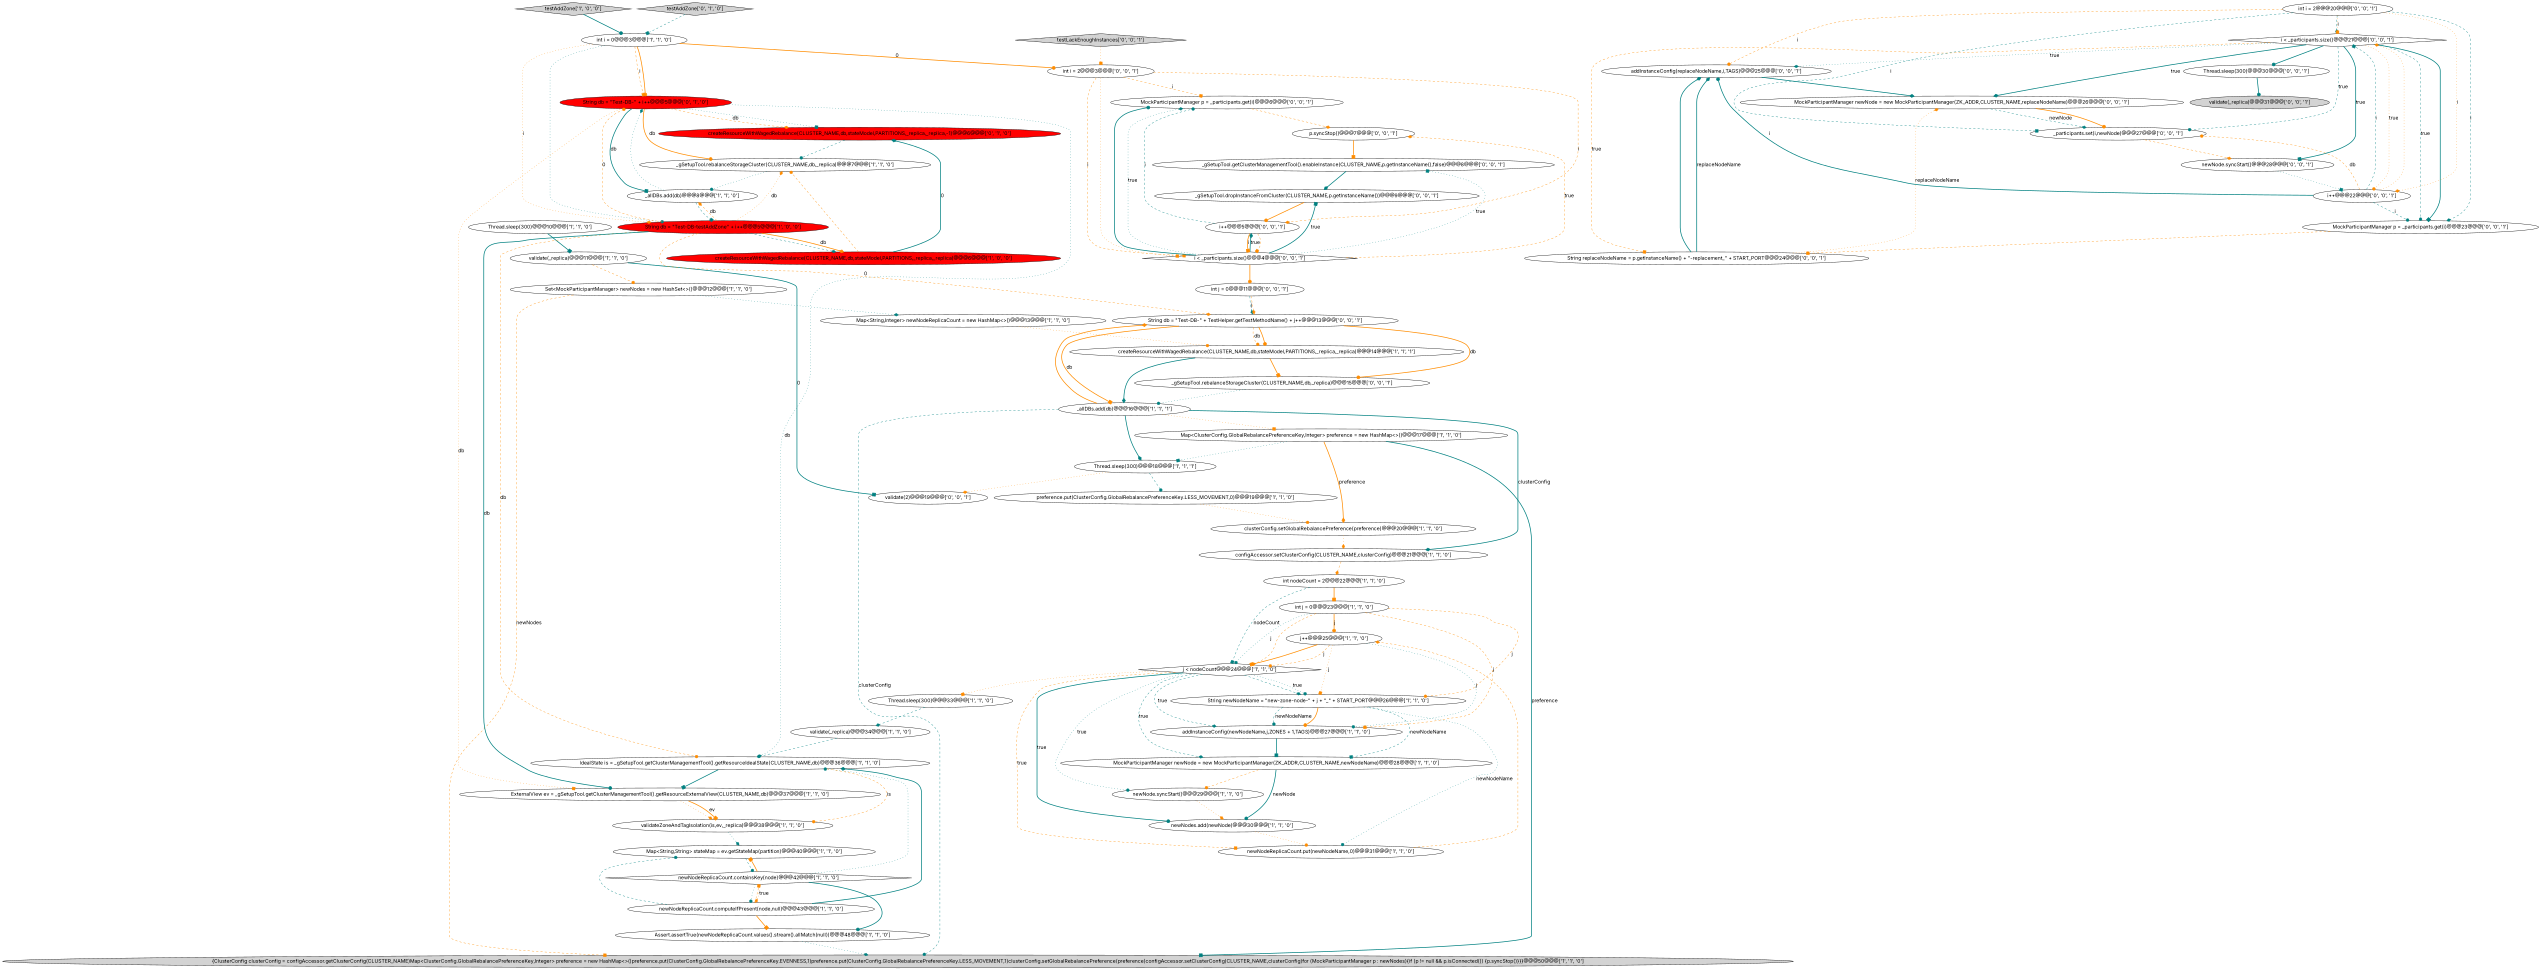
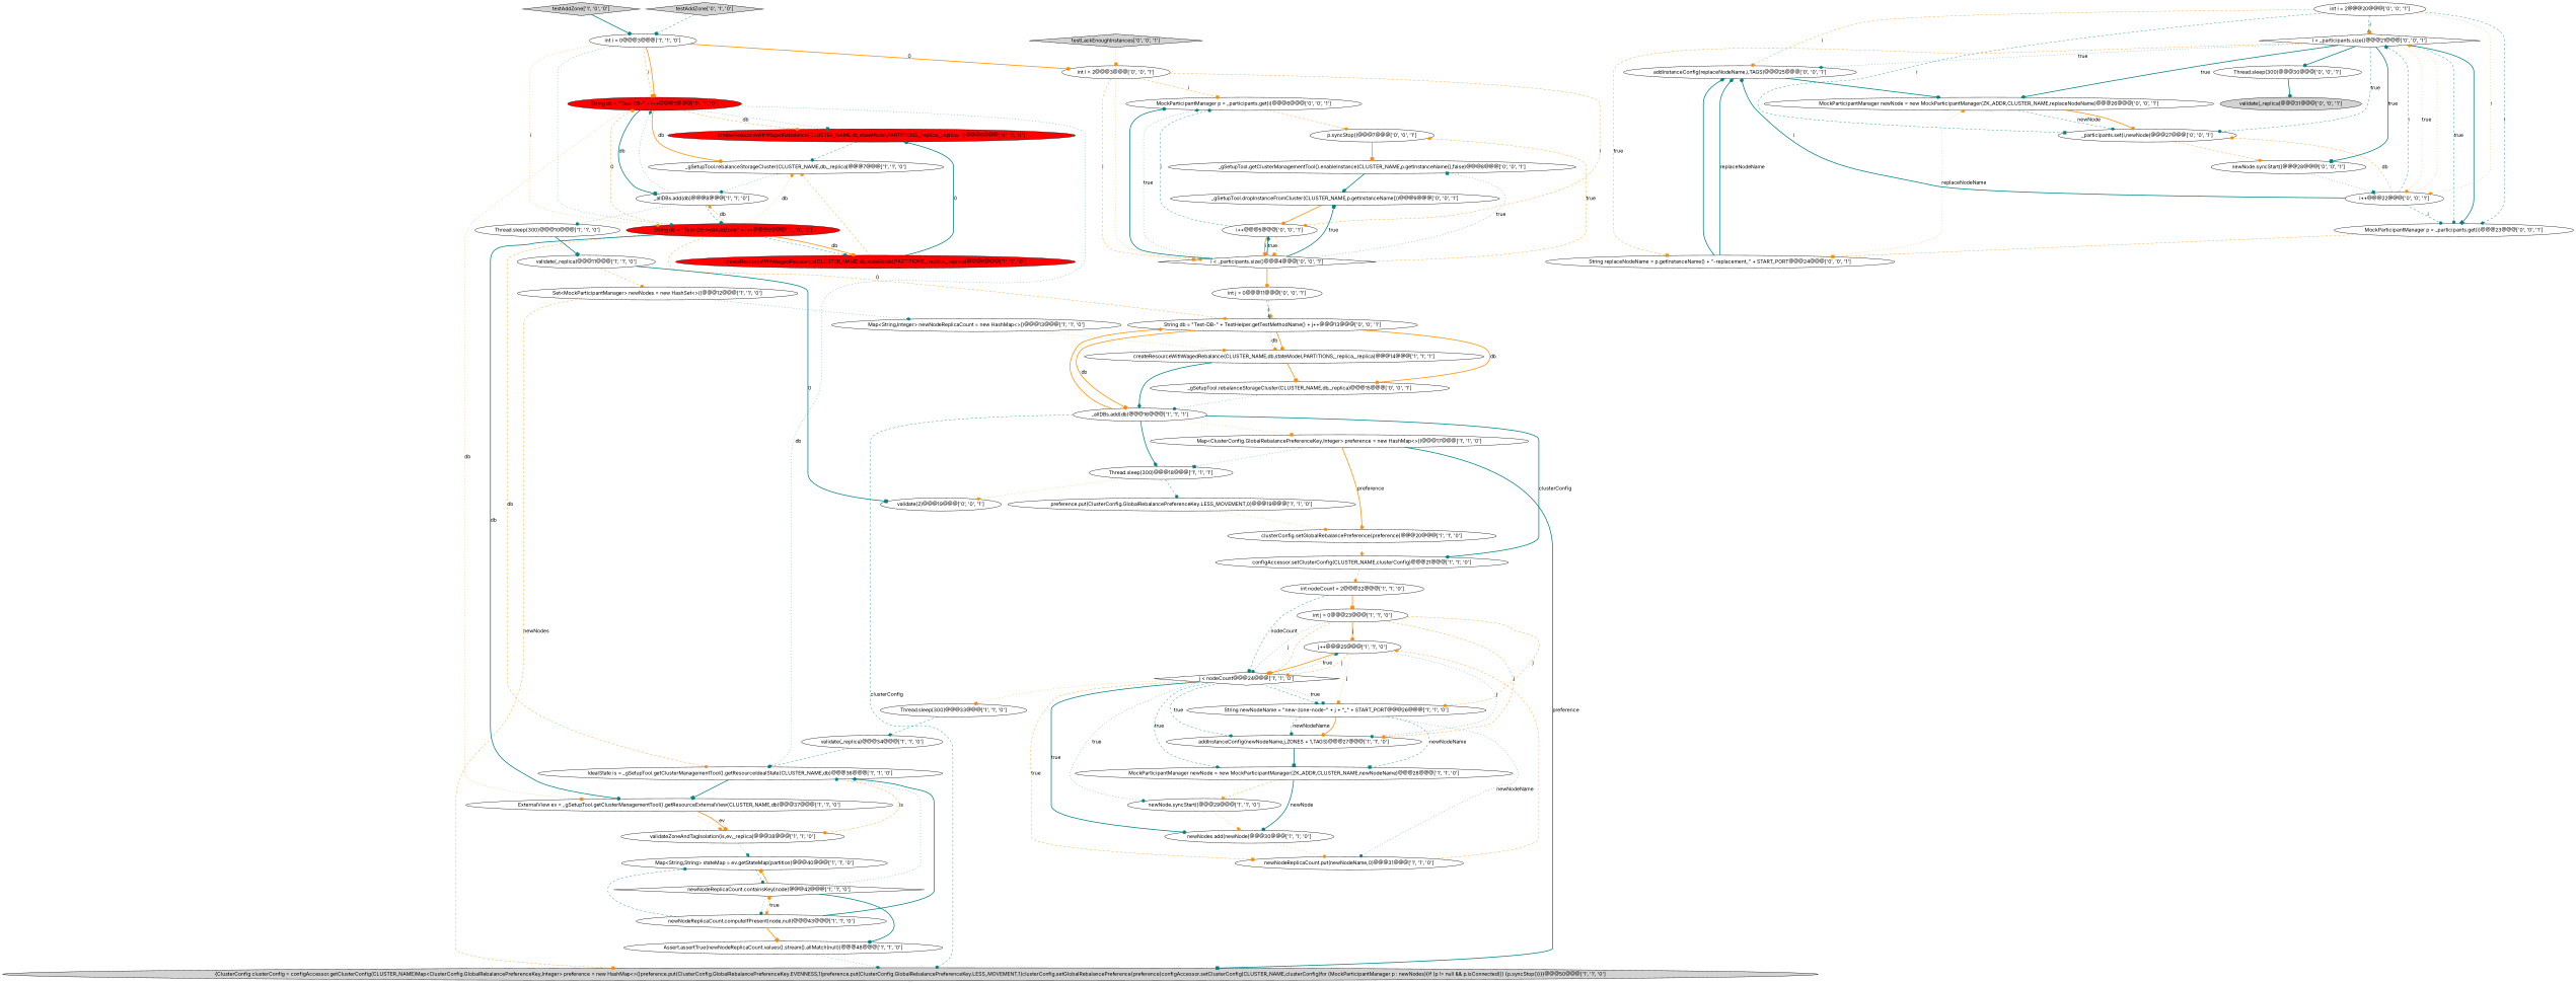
  digraph {
    fontname=Inter
    node [fillcolor=white fontname=Inter shape=ellipse style=filled]
    edge [arrowhead=dot color=teal fontname=Inter style=dashed]
    n1 [label="MockParticipantManager p = _participants.get(i)@@@6@@@['0', '0', '1']"]
    n2 [label="p.syncStop()@@@7@@@['0', '0', '1']"]
    n3 [label="_gSetupTool.getClusterManagementTool().enableInstance(CLUSTER_NAME,p.getInstanceName(),false)@@@8@@@['0', '0', '1']"]
    n4 [label="Thread.sleep(300)@@@10@@@['1', '1', '0']"]
    n5 [label="validate(_replica)@@@11@@@['1', '1', '0']"]
    n6 [label="validate(2)@@@19@@@['0', '0', '1']"]
    n7 [label="Set<MockParticipantManager> newNodes = new HashSet<>()@@@12@@@['1', '1', '0']"]
    n8 [label="MockParticipantManager newNode = new MockParticipantManager(ZK_ADDR,CLUSTER_NAME,newNodeName)@@@28@@@['1', '1', '0']"]
    n9 [label="newNode.syncStart()@@@29@@@['1', '1', '0']"]
    n10 [label="newNodes.add(newNode)@@@30@@@['1', '1', '0']"]
    n11 [label="newNodeReplicaCount.put(newNodeName,0)@@@31@@@['1', '1', '0']"]
    n12 [fillcolor=lightgray label="testAddZone['1', '0', '0']" shape=diamond]
    n13 [label="int i = 0@@@3@@@['1', '1', '0']"]
    n14 [fillcolor=red label="String db = \"Test-DB-\" + i++@@@5@@@['0', '1', '0']"]
    n15 [fillcolor=red label="String db = \"Test-DB-testAddZone\" + i++@@@5@@@['1', '0', '0']"]
    n16 [label="int i = 2@@@3@@@['0', '0', '1']"]
    n17 [label="newNodeReplicaCount.containsKey(node)@@@42@@@['1', '1', '0']" shape=diamond]
    n18 [label="Assert.assertTrue(newNodeReplicaCount.values().stream().allMatch(null))@@@48@@@['1', '1', '0']"]
    n19 [label="newNodeReplicaCount.computeIfPresent(node,null)@@@43@@@['1', '1', '0']"]
    n20 [label="Map<String,String> stateMap = ev.getStateMap(partition)@@@40@@@['1', '1', '0']"]
    n21 [label="IdealState is = _gSetupTool.getClusterManagementTool().getResourceIdealState(CLUSTER_NAME,db)@@@36@@@['1', '1', '0']"]
    n22 [fillcolor=lightgray label="{ClusterConfig clusterConfig = configAccessor.getClusterConfig(CLUSTER_NAME)Map<ClusterConfig.GlobalRebalancePreferenceKey,Integer> preference = new HashMap<>()preference.put(ClusterConfig.GlobalRebalancePreferenceKey.EVENNESS,1)preference.put(ClusterConfig.GlobalRebalancePreferenceKey.LESS_MOVEMENT,1)clusterConfig.setGlobalRebalancePreference(preference)configAccessor.setClusterConfig(CLUSTER_NAME,clusterConfig)for (MockParticipantManager p : newNodes){if (p != null && p.isConnected()) {p.syncStop()}}}@@@50@@@['1', '1', '0']"]
    n23 [label="ExternalView ev = _gSetupTool.getClusterManagementTool().getResourceExternalView(CLUSTER_NAME,db)@@@37@@@['1', '1', '0']"]
    n24 [label="validateZoneAndTagIsolation(is,ev,_replica)@@@38@@@['1', '1', '0']"]
    n25 [label="int j = 0@@@11@@@['0', '0', '1']"]
    n26 [label="String db = \"Test-DB-\" + TestHelper.getTestMethodName() + j++@@@13@@@['0', '0', '1']"]
    n27 [label="createResourceWithWagedRebalance(CLUSTER_NAME,db,stateModel,PARTITIONS,_replica,_replica)@@@14@@@['1', '1', '1']"]
    n28 [label="_gSetupTool.rebalanceStorageCluster(CLUSTER_NAME,db,_replica)@@@15@@@['0', '0', '1']"]
    n29 [label="_allDBs.add(db)@@@16@@@['1', '1', '1']"]
    n30 [label="_gSetupTool.dropInstanceFromCluster(CLUSTER_NAME,p.getInstanceName())@@@9@@@['0', '0', '1']"]
    n31 [fillcolor=lightgray label="testAddZone['0', '1', '0']" shape=diamond]
    n32 [label="Map<String,Integer> newNodeReplicaCount = new HashMap<>()@@@13@@@['1', '1', '0']"]
    n33 [label="int j = 0@@@23@@@['1', '1', '0']"]
    n34 [label="j++@@@25@@@['1', '1', '0']"]
    n35 [label="String newNodeName = \"new-zone-node-\" + j + \"_\" + START_PORT@@@26@@@['1', '1', '0']"]
    n36 [label="j < nodeCount@@@24@@@['1', '1', '0']" shape=diamond]
    n37 [label="addInstanceConfig(newNodeName,j,ZONES + 1,TAGS)@@@27@@@['1', '1', '0']"]
    n38 [label="Thread.sleep(300)@@@33@@@['1', '1', '0']"]
    n39 [fillcolor=red label="createResourceWithWagedRebalance(CLUSTER_NAME,db,stateModel,PARTITIONS,_replica,_replica,-1)@@@6@@@['0', '1', '0']"]
    n40 [label="_gSetupTool.rebalanceStorageCluster(CLUSTER_NAME,db,_replica)@@@7@@@['1', '1', '0']"]
    n41 [label="_allDBs.add(db)@@@8@@@['1', '1', '0']"]
    n42 [fillcolor=red label="createResourceWithWagedRebalance(CLUSTER_NAME,db,stateModel,PARTITIONS,_replica,_replica)@@@6@@@['1', '0', '0']"]
    n43 [label="i < _participants.size()@@@4@@@['0', '0', '1']" shape=diamond]
    n44 [label="i++@@@5@@@['0', '0', '1']"]
    n45 [fillcolor=lightgray label="testLackEnoughInstances['0', '0', '1']" shape=diamond]
    n46 [label="i < _participants.size()@@@21@@@['0', '0', '1']" shape=diamond]
    n47 [label="addInstanceConfig(replaceNodeName,i,TAGS)@@@25@@@['0', '0', '1']"]
    n48 [label="i++@@@22@@@['0', '0', '1']"]
    n49 [label="MockParticipantManager p = _participants.get(i)@@@23@@@['0', '0', '1']"]
    n50 [label="newNode.syncStart()@@@28@@@['0', '0', '1']"]
    n51 [label="_participants.set(i,newNode)@@@27@@@['0', '0', '1']"]
    n52 [label="MockParticipantManager newNode = new MockParticipantManager(ZK_ADDR,CLUSTER_NAME,replaceNodeName)@@@26@@@['0', '0', '1']"]
    n53 [label="Thread.sleep(300)@@@30@@@['0', '0', '1']"]
    n54 [label="String replaceNodeName = p.getInstanceName() + \"-replacement_\" + START_PORT@@@24@@@['0', '0', '1']"]
    n55 [fillcolor=lightgray label="validate(_replica)@@@31@@@['0', '0', '1']"]
    n56 [label="int i = 2@@@20@@@['0', '0', '1']"]
    n57 [label="configAccessor.setClusterConfig(CLUSTER_NAME,clusterConfig)@@@21@@@['1', '1', '0']"]
    n58 [label="Map<ClusterConfig.GlobalRebalancePreferenceKey,Integer> preference = new HashMap<>()@@@17@@@['1', '1', '0']"]
    n59 [label="Thread.sleep(300)@@@18@@@['1', '1', '1']"]
    n60 [label="int nodeCount = 2@@@22@@@['1', '1', '0']"]
    n61 [label="clusterConfig.setGlobalRebalancePreference(preference)@@@20@@@['1', '1', '0']"]
    n62 [label="validate(_replica)@@@34@@@['1', '1', '0']"]
    n63 [label="preference.put(ClusterConfig.GlobalRebalancePreferenceKey.LESS_MOVEMENT,0)@@@19@@@['1', '1', '0']"]
    n1 -> n2 [arrowhead=diamond color=darkorange]
    n2 -> n3 [arrowhead=box color=darkorange style=bold]
    n3 -> n30 [arrowhead=diamond style=bold]
    n4 -> n5 [arrowhead=box style=bold]
    n5 -> n6 [arrowhead=box label=0 style=bold]
    n5 -> n7 [color=darkorange]
    n7 -> n22 [arrowhead=box color=darkorange label=newNodes]
    n7 -> n32 [arrowhead=diamond style=dotted]
    n8 -> n9 [color=darkorange]
    n8 -> n10 [label=newNode style=bold]
    n9 -> n10 [arrowhead=diamond color=darkorange style=dotted]
    n10 -> n11 [color=darkorange style=dotted]
    n11 -> n34 [arrowhead=diamond color=darkorange]
    n12 -> n13 [style=bold]
    n13 -> n14 [color=darkorange style=bold]
    n13 -> n14 [arrowhead=box color=darkorange label=i]
    n13 -> n15 [style=dotted]
    n13 -> n15 [arrowhead=diamond color=darkorange label=i style=dotted]
    n13 -> n16 [color=darkorange label=0 style=bold]
    n14 -> n21 [arrowhead=diamond label=db style=dotted]
    n14 -> n23 [arrowhead=box color=darkorange label=db style=dotted]
    n14 -> n39 [arrowhead=box style=dotted]
    n14 -> n39 [arrowhead=diamond color=darkorange label=db]
    n14 -> n40 [color=darkorange label=db style=bold]
    n14 -> n41 [arrowhead=box label=db style=bold]
    n15 -> n14 [color=darkorange label=0]
    n15 -> n21 [color=darkorange label=db]
    n15 -> n23 [label=db style=bold]
    n15 -> n26 [arrowhead=diamond color=darkorange label=0]
    n15 -> n40 [arrowhead=diamond color=darkorange label=db style=dotted]
    n15 -> n41 [arrowhead=diamond color=darkorange label=db]
    n15 -> n42 [arrowhead=diamond]
    n15 -> n42 [arrowhead=diamond color=darkorange label=db style=bold]
    n16 -> n1 [arrowhead=box color=darkorange label=i]
    n16 -> n43 [arrowhead=box color=darkorange label=i]
    n16 -> n43 [arrowhead=box color=darkorange style=dotted]
    n16 -> n44 [arrowhead=diamond color=darkorange label=i]
    n17 -> n18 [style=bold]
    n17 -> n19 [arrowhead=diamond color=darkorange label=true style=dotted]
    n17 -> n19 [style=dotted]
    n17 -> n20 [arrowhead=box color=darkorange style=bold]
    n17 -> n21 [style=dotted]
    n18 -> n22 [arrowhead=diamond style=dotted]
    n19 -> n17 [arrowhead=box color=darkorange]
    n19 -> n18 [arrowhead=box color=darkorange style=bold]
    n19 -> n20
    n19 -> n21 [arrowhead=diamond style=bold]
    n20 -> n17
    n21 -> n23 [arrowhead=box style=bold]
    n21 -> n24 [color=darkorange label=is]
    n23 -> n24 [arrowhead=diamond color=darkorange style=dotted]
    n23 -> n24 [arrowhead=box color=darkorange label=ev style=bold]
    n24 -> n20 [arrowhead=diamond style=dotted]
    n25 -> n26 [arrowhead=diamond label=j]
    n25 -> n26 [arrowhead=diamond color=darkorange]
    n26 -> n27 [color=darkorange style=bold]
    n26 -> n27 [color=darkorange label=db]
    n26 -> n28 [color=darkorange label=db style=bold]
    n26 -> n29 [arrowhead=box color=darkorange label=db style=bold]
    n27 -> n28 [arrowhead=box color=darkorange style=bold]
    n27 -> n29 [arrowhead=diamond style=bold]
    n28 -> n29 [style=dotted]
    n29 -> n22 [label=clusterConfig]
    n29 -> n26 [arrowhead=diamond color=darkorange style=bold]
    n29 -> n57 [arrowhead=diamond label=clusterConfig style=bold]
    n29 -> n58 [arrowhead=box color=darkorange style=dotted]
    n29 -> n59 [arrowhead=diamond style=bold]
    n30 -> n44 [color=darkorange style=bold]
    n31 -> n13 [arrowhead=box]
    n32 -> n27 [color=darkorange style=dotted]
    n33 -> n34 [color=darkorange label=j style=bold]
    n33 -> n35 [color=darkorange label=j]
    n33 -> n36 [arrowhead=diamond color=darkorange]
    n33 -> n36 [label=j style=dotted]
    n33 -> n37 [arrowhead=box color=darkorange label=j]
    n34 -> n35 [arrowhead=box color=darkorange label=j style=dotted]
    n34 -> n36 [color=darkorange label=j]
    n34 -> n36 [arrowhead=box color=darkorange style=bold]
    n34 -> n37 [label=j style=dotted]
    n35 -> n8 [arrowhead=box label=newNodeName]
    n35 -> n11 [label=newNodeName style=dotted]
    n35 -> n37 [color=darkorange style=bold]
    n35 -> n37 [label=newNodeName]
    n36 -> n8 [arrowhead=diamond label=true]
    n36 -> n9 [label=true style=dotted]
    n36 -> n10 [label=true style=bold]
    n36 -> n11 [arrowhead=box color=darkorange label=true]
+   n36 -> n34 [arrowhead=diamond label=true style=dotted]
    n36 -> n35 [arrowhead=diamond]
    n36 -> n35 [label=true style=dotted]
    n36 -> n37 [arrowhead=diamond label=true]
    n36 -> n38 [arrowhead=box color=darkorange style=dotted]
    n37 -> n8 [arrowhead=box style=bold]
    n38 -> n62 [arrowhead=diamond]
    n39 -> n40
    n40 -> n41 [style=dotted]
+   n41 -> n4 [style=dotted]
    n41 -> n14 [arrowhead=diamond style=dotted]
    n41 -> n15 [arrowhead=box]
    n42 -> n39 [arrowhead=diamond label=0 style=bold]
    n42 -> n40 [color=darkorange]
    n43 -> n1 [style=bold]
    n43 -> n1 [arrowhead=diamond label=true style=dotted]
    n43 -> n2 [arrowhead=diamond color=darkorange label=true]
    n43 -> n3 [arrowhead=box label=true style=dotted]
    n43 -> n25 [color=darkorange style=bold]
    n43 -> n30 [arrowhead=box label=true style=bold]
    n43 -> n44 [arrowhead=diamond label=true style=bold]
    n44 -> n1 [label=i]
    n44 -> n43 [arrowhead=box color=darkorange label=i style=bold]
    n44 -> n43 [arrowhead=box color=darkorange]
    n45 -> n16 [arrowhead=box color=darkorange style=dotted]
    n46 -> n47 [arrowhead=diamond label=true style=dotted]
    n46 -> n48 [color=darkorange label=true style=dotted]
    n46 -> n49 [label=true]
    n46 -> n49 [arrowhead=box style=bold]
    n46 -> n50 [arrowhead=box label=true style=bold]
    n46 -> n51 [label=true]
    n46 -> n52 [arrowhead=diamond label=true style=bold]
    n46 -> n53 [style=bold]
    n46 -> n54 [arrowhead=box color=darkorange label=true]
    n47 -> n52 [arrowhead=diamond style=bold]
    n48 -> n46 [arrowhead=diamond color=darkorange style=dotted]
    n48 -> n46 [arrowhead=box label=i]
    n48 -> n47 [label=i style=bold]
    n48 -> n49 [label=i]
    n48 -> n51 [color=darkorange label=db]
    n49 -> n54 [arrowhead=box color=darkorange]
    n50 -> n48 [arrowhead=box style=dotted]
    n51 -> n50 [arrowhead=diamond color=darkorange]
    n52 -> n51 [arrowhead=diamond label=newNode]
    n52 -> n51 [color=darkorange style=bold]
    n53 -> n55 [style=bold]
    n54 -> n47 [arrowhead=diamond style=bold]
    n54 -> n47 [arrowhead=diamond label=replaceNodeName style=bold]
    n54 -> n52 [arrowhead=diamond color=darkorange label=replaceNodeName style=dotted]
    n56 -> n46 [arrowhead=diamond]
    n56 -> n46 [arrowhead=box color=darkorange label=i style=dotted]
    n56 -> n47 [color=darkorange label=i]
    n56 -> n48 [arrowhead=diamond color=darkorange label=i style=dotted]
    n56 -> n49 [arrowhead=diamond label=i]
    n56 -> n51 [arrowhead=box label=i]
    n57 -> n60 [arrowhead=diamond color=darkorange]
    n58 -> n22 [arrowhead=box label=preference style=bold]
    n58 -> n59 [arrowhead=box style=dotted]
    n58 -> n61 [arrowhead=diamond color=darkorange label=preference style=bold]
    n59 -> n6 [arrowhead=diamond color=darkorange style=dotted]
    n59 -> n63
    n60 -> n33 [arrowhead=box color=darkorange style=bold]
    n60 -> n36 [arrowhead=box label=nodeCount]
    n61 -> n57 [arrowhead=diamond color=darkorange style=dotted]
    n62 -> n21
    n63 -> n61 [color=darkorange style=dotted]
  }
